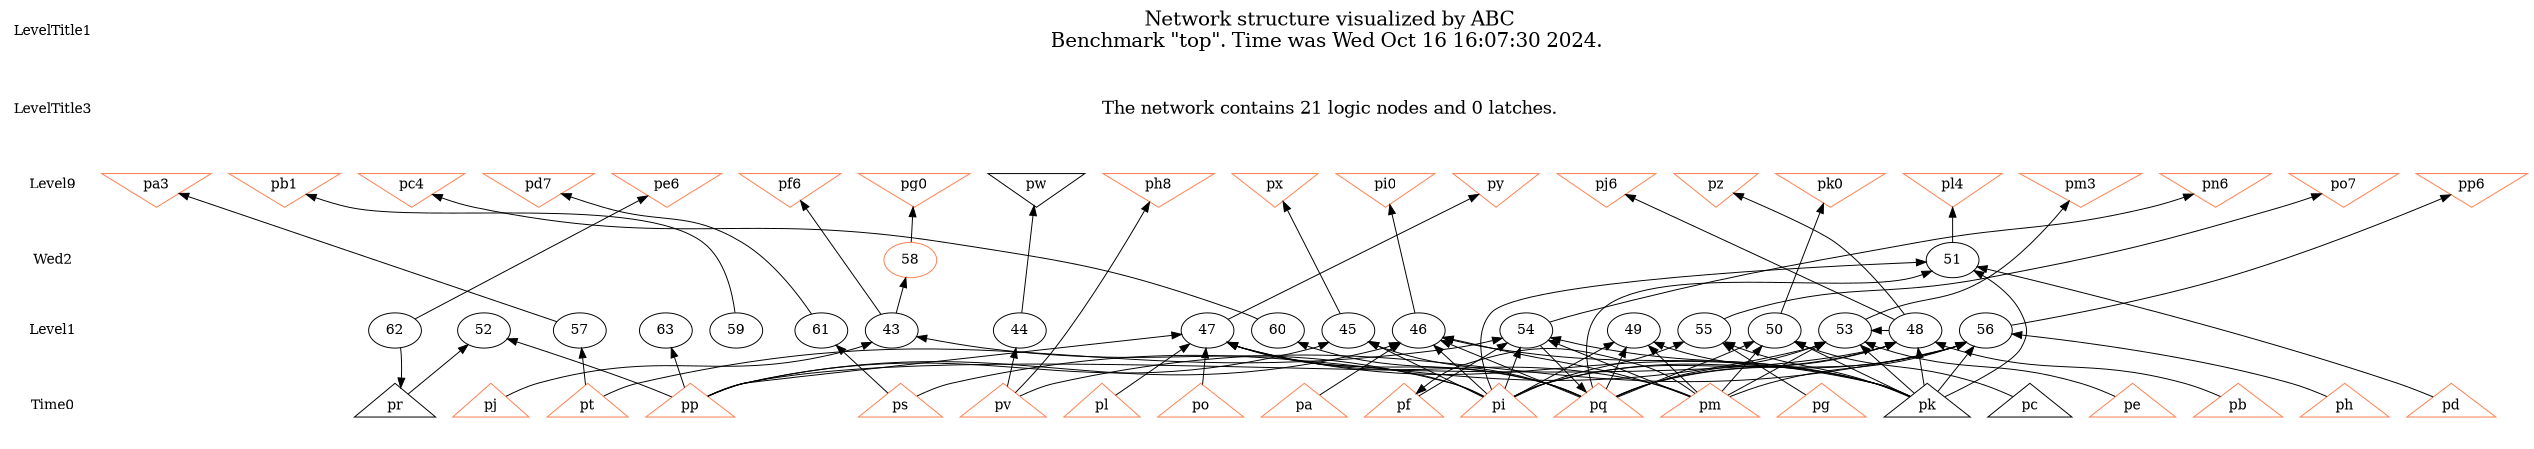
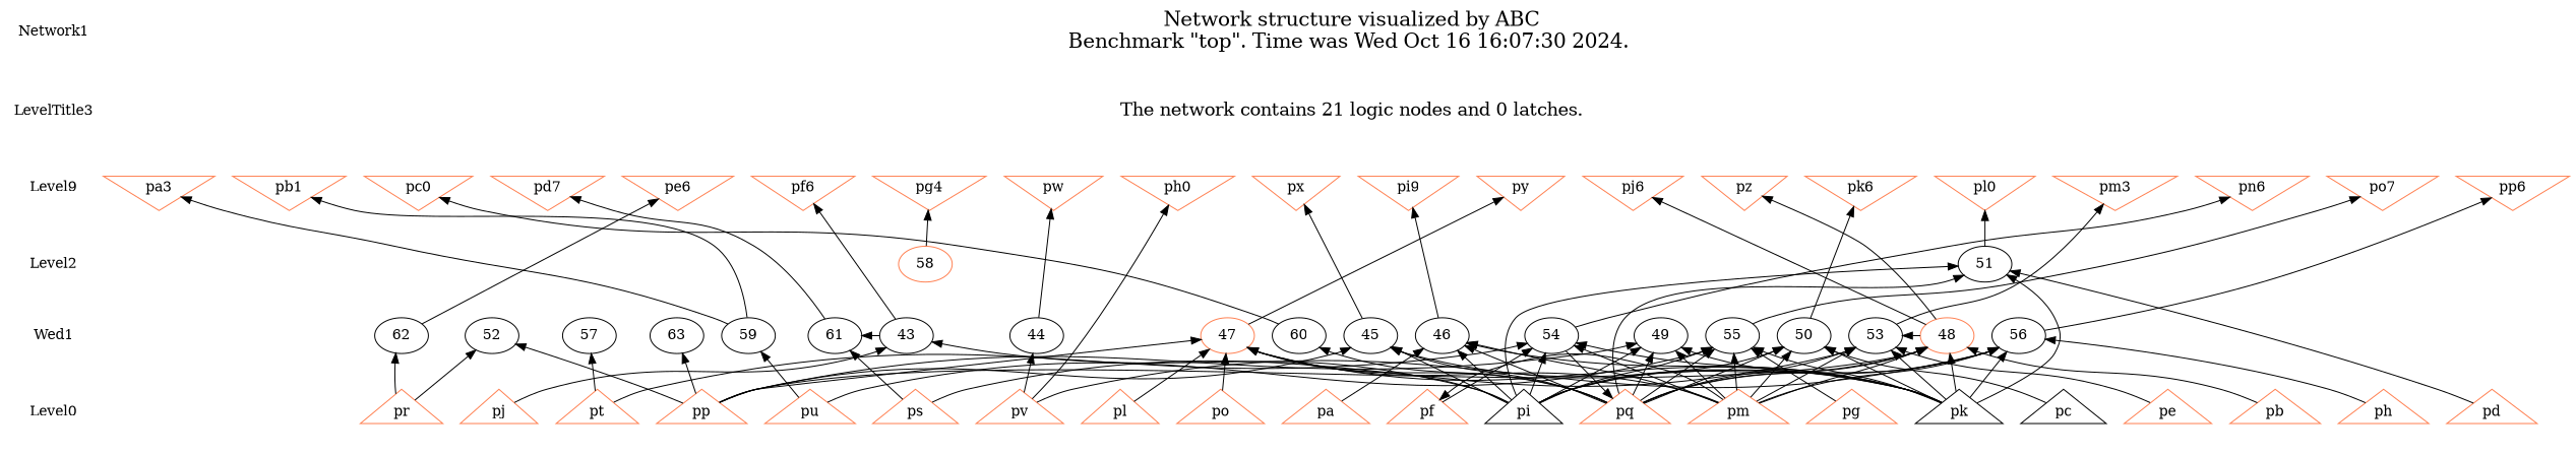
  digraph {
    node [shape=ellipse color=coral fillcolor=coral]
    edge [dir=back style=solid]
-   LevelTitle1 [shape=plaintext color="" fillcolor=""]
+   LevelTitle1 [shape=plaintext label=Network1 color="" fillcolor=""]
    n2 [label=LevelTitle3 shape=plaintext color="" fillcolor=""]
    n3 [label=Level9 shape=plaintext color="" fillcolor=""]
-   Level2 [shape=plaintext label=Wed2 color="" fillcolor=""]
-   Level1 [shape=plaintext color="" fillcolor=""]
-   Level0 [shape=plaintext label=Time0 color="" fillcolor=""]
+   Level2 [shape=plaintext color="" fillcolor=""]
+   Level1 [shape=plaintext label=Wed1 color="" fillcolor=""]
+   Level0 [shape=plaintext color="" fillcolor=""]
    n7 [fontname="Times-Roman" fontsize=20 label="Network structure visualized by ABC\nBenchmark \"top\". Time was Wed Oct 16 16:07:30 2024. " shape=plaintext color="" fillcolor=""]
    n8 [fontname="Times-Roman" fontsize=18 label="The network contains 21 logic nodes and 0 latches.\n" shape=plaintext color="" fillcolor=""]
    n9 [label=pa3 shape=invtriangle]
    n10 [label=pb1 shape=invtriangle]
-   n11 [label=pc4 shape=invtriangle]
+   n11 [label=pc0 shape=invtriangle]
    n12 [label=pd7 shape=invtriangle]
    n13 [label=pe6 shape=invtriangle]
    n14 [label=pf6 shape=invtriangle]
-   n15 [label=pg0 shape=invtriangle]
-   n16 [color=black label=pw shape=invtriangle]
-   n17 [label=ph8 shape=invtriangle]
+   n15 [label=pg4 shape=invtriangle]
+   n16 [label=pw shape=invtriangle]
+   n17 [label=ph0 shape=invtriangle]
    n18 [label=px shape=invtriangle]
-   n19 [label=pi0 shape=invtriangle]
+   n19 [label=pi9 shape=invtriangle]
    n20 [label=py shape=invtriangle]
    n21 [label=pj6 shape=invtriangle]
    n22 [label=pz shape=invtriangle]
-   n23 [label=pk0 shape=invtriangle]
-   n24 [label=pl4 shape=invtriangle]
+   n23 [label=pk6 shape=invtriangle]
+   n24 [label=pl0 shape=invtriangle]
    n25 [label=pm3 shape=invtriangle]
    n26 [label=pn6 shape=invtriangle]
    n27 [label=po7 shape=invtriangle]
    n28 [label=pp6 shape=invtriangle]
    n29 [label="51\n" color="" fillcolor=""]
    n30 [label="58\n" fillcolor=""]
    n31 [label="43\n" color="" fillcolor=""]
    n32 [label="44\n" color="" fillcolor=""]
    n33 [label="45\n" color="" fillcolor=""]
    n34 [label="46\n" color="" fillcolor=""]
-   n35 [label="47\n" color="" fillcolor=""]
-   n36 [label="48\n" color="" fillcolor=""]
+   n35 [label="47\n" fillcolor=""]
+   n36 [label="48\n" fillcolor=""]
    n37 [label="49\n" color="" fillcolor=""]
    n38 [label="50\n" color="" fillcolor=""]
    n39 [label="52\n" color="" fillcolor=""]
    n40 [label="53\n" color="" fillcolor=""]
    n41 [label="54\n" color="" fillcolor=""]
    n42 [label="55\n" color="" fillcolor=""]
    n43 [label="56\n" color="" fillcolor=""]
    n44 [label="57\n" color="" fillcolor=""]
    n45 [label="59\n" color="" fillcolor=""]
    n46 [label="60\n" color="" fillcolor=""]
    n47 [label="61\n" color="" fillcolor=""]
    n48 [label="62\n" color="" fillcolor=""]
    n49 [label="63\n" color="" fillcolor=""]
    n50 [label=pp shape=triangle]
    n51 [label=pq shape=triangle]
-   n52 [color=black label=pr shape=triangle]
+   n52 [label=pr shape=triangle]
    n53 [label=ps shape=triangle]
    n54 [label=pt shape=triangle]
+   n55 [label=pu shape=triangle]
    n56 [label=pv shape=triangle]
    n57 [label=pa shape=triangle]
    n58 [label=pb shape=triangle]
    n59 [color=black label=pc shape=triangle]
    n60 [label=pd shape=triangle]
    n61 [label=pe shape=triangle]
    n62 [label=pf shape=triangle]
    n63 [label=pg shape=triangle]
    n64 [label=ph shape=triangle]
-   n65 [label=pi shape=triangle]
+   n65 [color=black label=pi shape=triangle]
    n66 [label=pj shape=triangle]
    n67 [color=black label=pk shape=triangle]
    n68 [label=pl shape=triangle]
    n69 [label=pm shape=triangle]
    n70 [label=po shape=triangle]
    subgraph sub_1 {
      LevelTitle1
      n2
      n3
      Level2
      Level1
      Level0
    }
    subgraph sub_2 {
      rank=same
      LevelTitle1
      n7
    }
    subgraph sub_3 {
      rank=same
      n2
      n8
    }
    subgraph sub_4 {
      rank=same
      n3
      n9
      n10
      n11
      n12
      n13
      n14
      n15
      n16
      n17
      n18
      n19
      n20
      n21
      n22
      n23
      n24
      n25
      n26
      n27
      n28
    }
    subgraph sub_5 {
      rank=same
      Level2
      n29
      n30
    }
    subgraph sub_6 {
      rank=same
      Level1
      n31
      n32
      n33
      n34
      n35
      n36
      n37
      n38
      n39
      n40
      n41
      n42
      n43
      n44
      n45
      n46
      n47
      n48
      n49
    }
    subgraph sub_7 {
      rank=same
      Level0
      n50
      n51
      n52
      n53
      n54
+     n55
      n56
      n57
      n58
      n59
      n60
      n61
      n62
      n63
      n64
      n65
      n66
      n67
      n68
      n69
      n70
    }
    LevelTitle1 -> n2 [style=invis]
    n2 -> n3 [style=invis]
    n3 -> Level2 [style=invis]
    Level2 -> Level1 [style=invis]
    Level1 -> Level0 [style=invis]
    n7 -> n8 [style=invis]
    n8 -> n9 [style=invis]
    n8 -> n10 [style=invis]
    n8 -> n11 [style=invis]
    n8 -> n12 [style=invis]
    n8 -> n13 [style=invis]
    n8 -> n14 [style=invis]
    n8 -> n15 [style=invis]
    n8 -> n16 [style=invis]
    n8 -> n17 [style=invis]
    n8 -> n18 [style=invis]
    n8 -> n19 [style=invis]
    n8 -> n20 [style=invis]
    n8 -> n21 [style=invis]
    n8 -> n22 [style=invis]
    n8 -> n23 [style=invis]
    n8 -> n24 [style=invis]
    n8 -> n25 [style=invis]
    n8 -> n26 [style=invis]
    n8 -> n27 [style=invis]
    n8 -> n28 [style=invis]
    n9 -> n10 [style=invis]
-   n9 -> n44
+   n9 -> n45
    n10 -> n11 [style=invis]
    n10 -> n45
    n11 -> n12 [style=invis]
    n11 -> n46
    n12 -> n13 [style=invis]
    n12 -> n47
    n13 -> n14 [style=invis]
    n13 -> n48
    n14 -> n15 [style=invis]
    n14 -> n31
    n15 -> n16 [style=invis]
    n15 -> n30
    n16 -> n17 [style=invis]
    n16 -> n32
    n17 -> n18 [style=invis]
    n17 -> n56
    n18 -> n19 [style=invis]
    n18 -> n33
    n19 -> n20 [style=invis]
    n19 -> n34
    n20 -> n21 [style=invis]
    n20 -> n35
    n21 -> n22 [style=invis]
    n21 -> n36
    n22 -> n23 [style=invis]
    n22 -> n36
    n23 -> n24 [style=invis]
    n23 -> n38
    n24 -> n25 [style=invis]
    n24 -> n29
    n25 -> n26 [style=invis]
    n25 -> n40
    n26 -> n27 [style=invis]
    n26 -> n41
    n27 -> n28 [style=invis]
    n27 -> n42
    n28 -> n43
    n29 -> n51
    n29 -> n60
    n29 -> n65
    n29 -> n67
-   n30 -> n31
+   n47 -> n31
    n31 -> n65
    n31 -> n66
    n32 -> n56
    n33 -> n50
    n33 -> n51
    n33 -> n65
+   n33 -> n67
    n34 -> n51
    n34 -> n57
    n34 -> n65
    n34 -> n67
    n34 -> n69
    n35 -> n50
    n35 -> n51
    n35 -> n65
    n35 -> n67
    n35 -> n68
    n35 -> n69
    n35 -> n70
    n36 -> n50
    n36 -> n51
    n36 -> n58
    n36 -> n65
    n36 -> n67
-   n34 -> n50
+   n36 -> n69
+   n37 -> n50
    n37 -> n51
    n37 -> n65
    n37 -> n67
    n37 -> n69
    n38 -> n51
    n38 -> n59
+   n38 -> n65
    n38 -> n67
    n38 -> n69
    n39 -> n50
    n39 -> n52
    n40 -> n36
    n40 -> n51
    n40 -> n53
    n40 -> n61
    n40 -> n67
    n40 -> n69
    n41 -> n54
    n41 -> n62
    n41 -> n65
    n41 -> n67
    n41 -> n69
+   n42 -> n51
+   n42 -> n55
    n42 -> n63
    n42 -> n65
    n42 -> n67
+   n42 -> n69
    n43 -> n51
    n43 -> n56
    n43 -> n64
    n43 -> n65
    n43 -> n67
    n43 -> n69
    n44 -> n54
+   n45 -> n55
    n46 -> n51
    n47 -> n53
-   n52 -> n48
+   n48 -> n52
    n49 -> n50
    n51 -> n41
    n62 -> n69
  }
